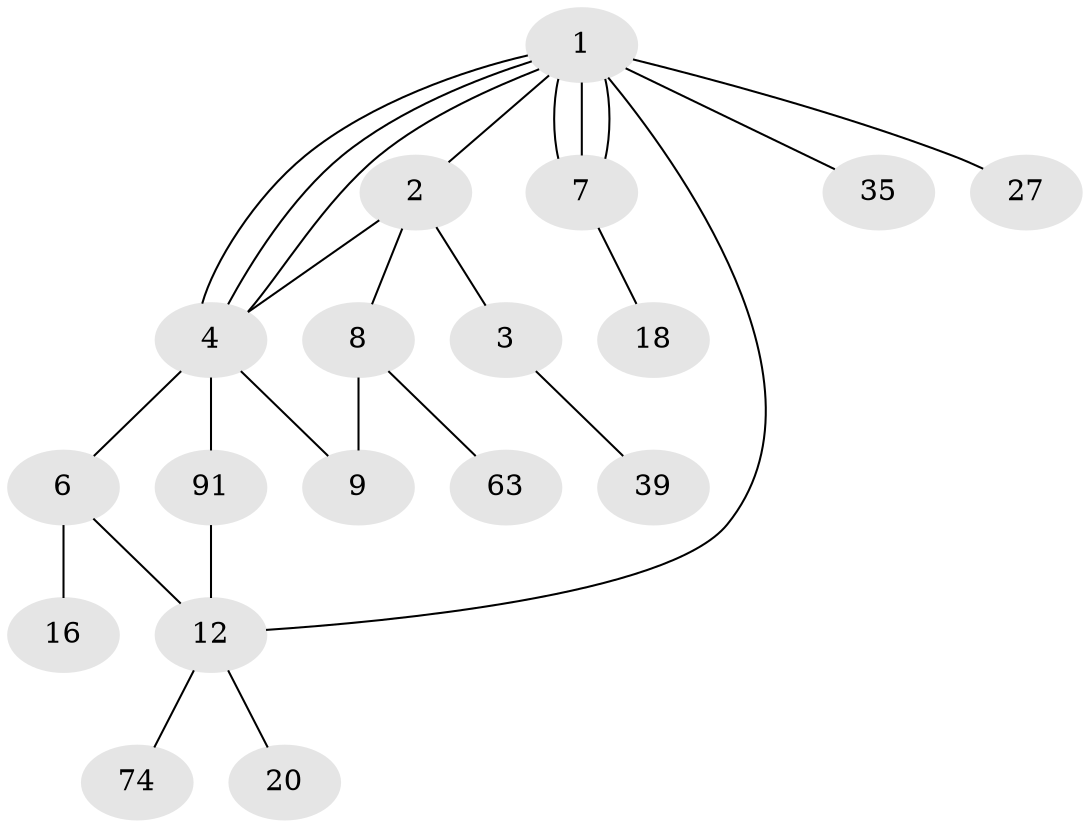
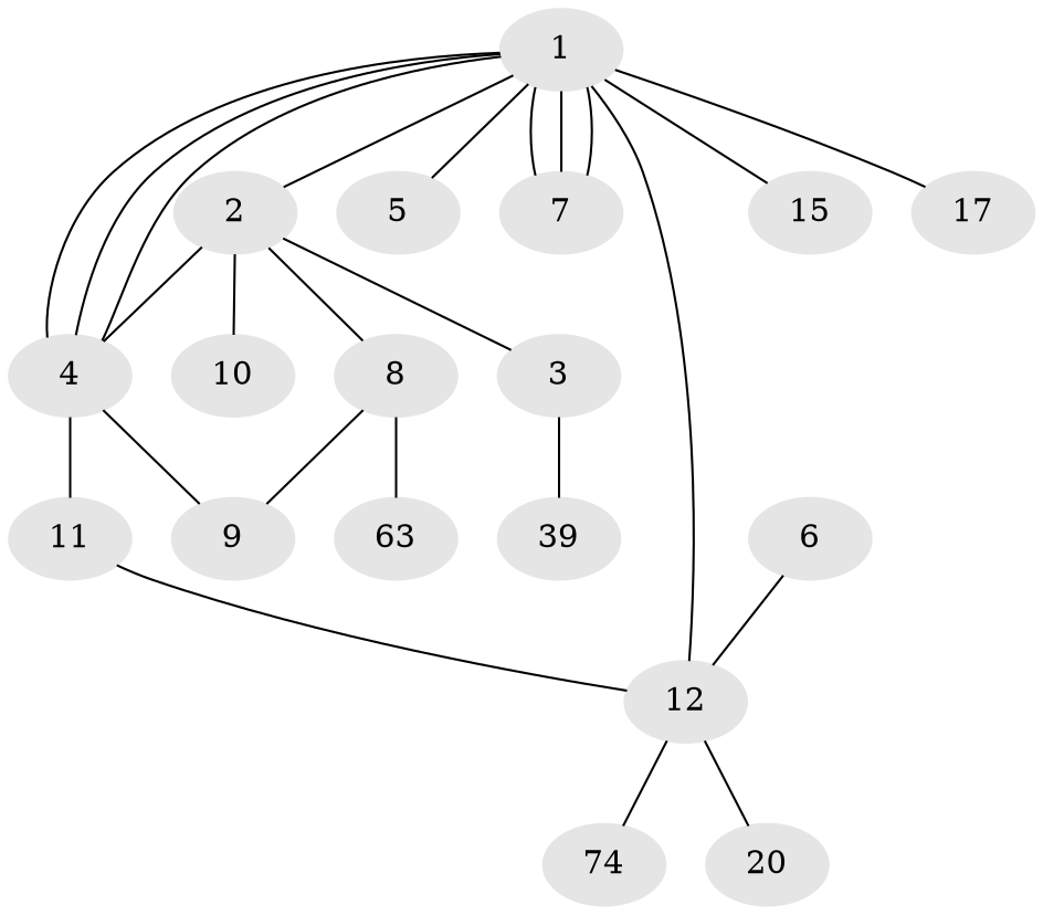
  graph {
    node [color=gray90 style=filled]
    1
    2
    4
+   5
    7
    12
-   15 [label=35]
-   17 [label=27]
+   15
+   17
    3
    8
+   10
    6
    9
-   11 [label=91]
-   18
+   11
    n16 [label=74]
    20
    n18 [label=39]
    n19 [label=63]
-   16
    1 -- 2
    1 -- 4
    1 -- 4
    1 -- 4
+   1 -- 5
    1 -- 7
    1 -- 7
    1 -- 7
    1 -- 12
    1 -- 15
    1 -- 17
    2 -- 4
    2 -- 3
    2 -- 8
-   4 -- 6
+   2 -- 10
    4 -- 9
    4 -- 11
-   7 -- 18
    12 -- n16
    12 -- 20
    3 -- n18
    8 -- 9
    8 -- n19
    6 -- 12
-   6 -- 16
    11 -- 12
  }
